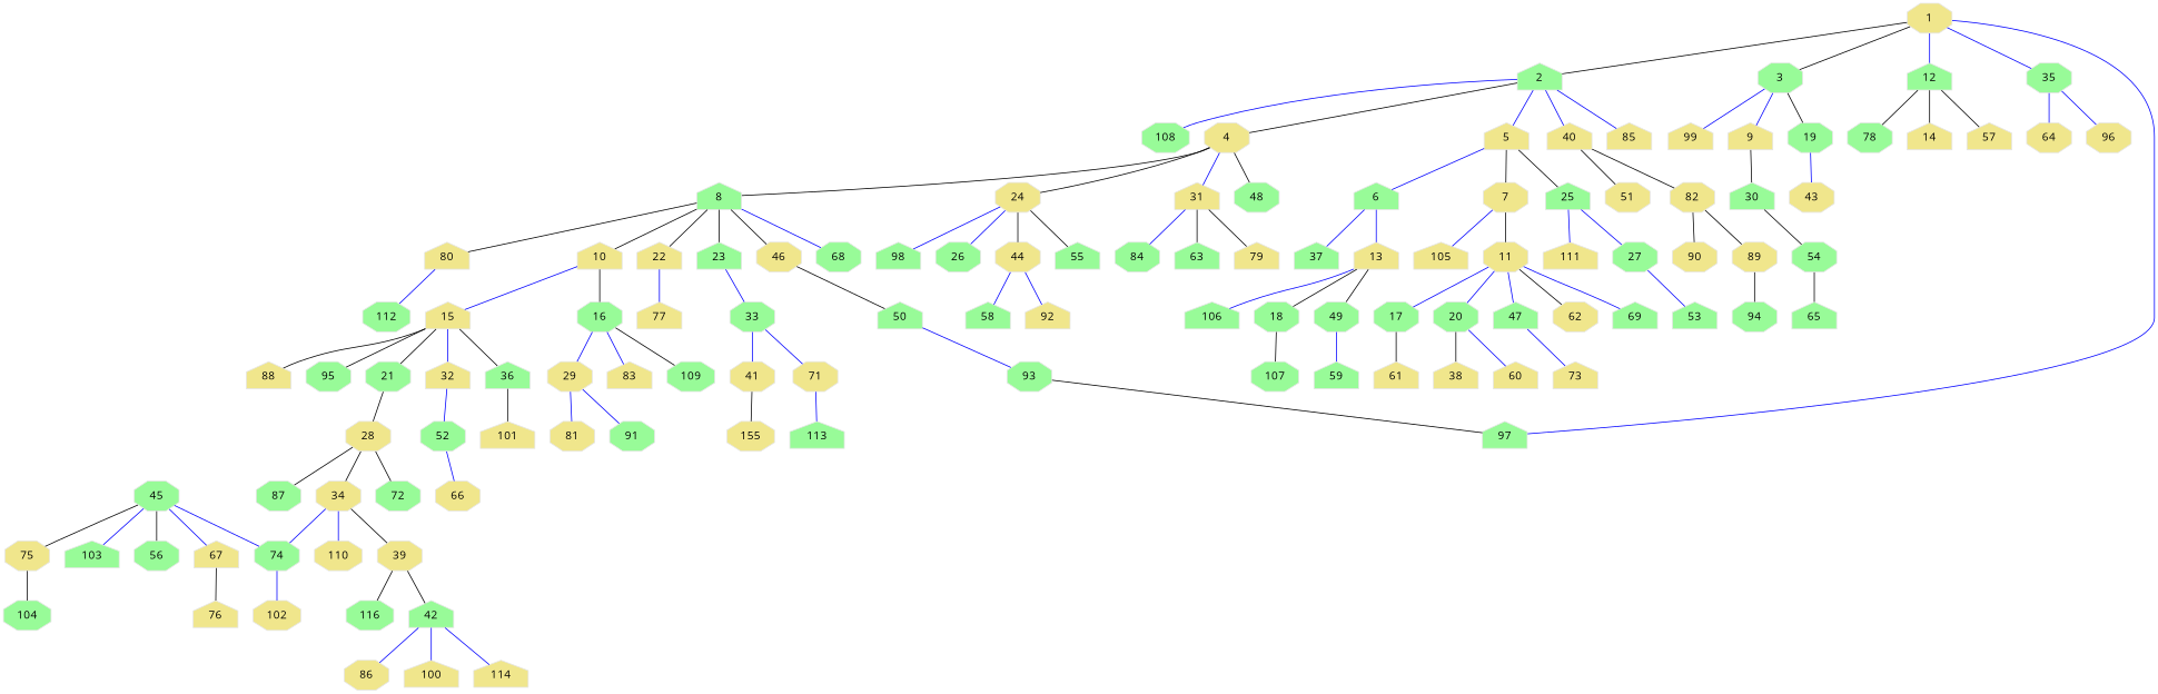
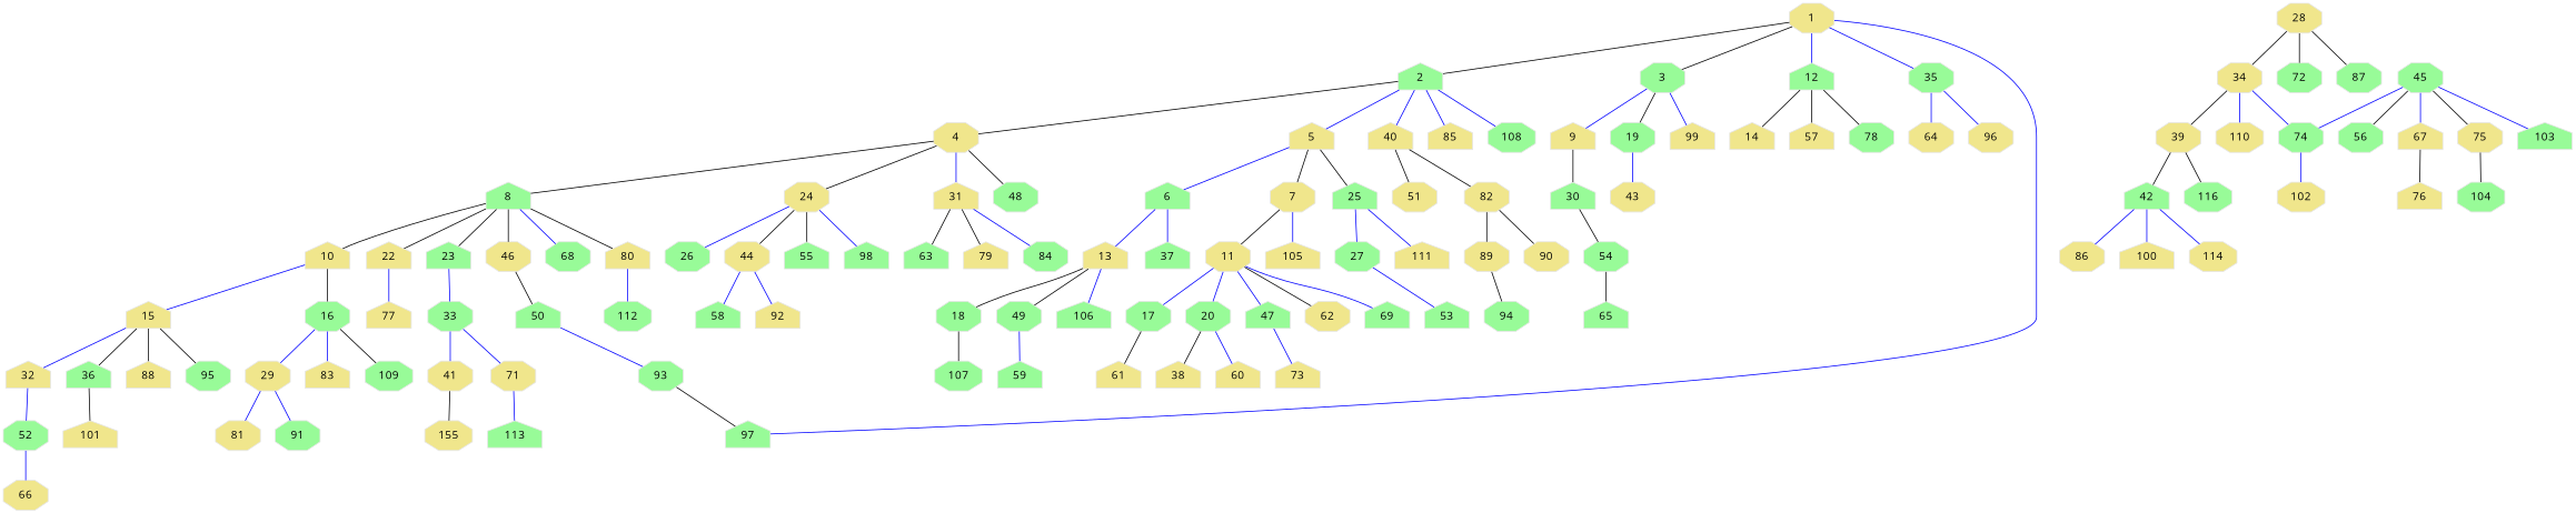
  graph {
    fontname="Open Sans"
    node [color=gray90 fillcolor=khaki fontname="Open Sans" shape=octagon style=filled]
    edge [color=blue fontname="Open Sans"]
    2 [fillcolor=palegreen shape=house]
    1
    3 [fillcolor=palegreen]
    12 [fillcolor=palegreen shape=house]
    35 [fillcolor=palegreen]
    97 [fillcolor=palegreen shape=house]
    4
    5 [shape=house]
    40 [shape=house]
    85 [shape=house]
    108 [fillcolor=palegreen]
    9 [shape=house]
    19 [fillcolor=palegreen]
    99 [shape=house]
    14 [shape=house]
    57 [shape=house]
    78 [fillcolor=palegreen]
    64
    96
    8 [fillcolor=palegreen shape=house]
    24
    31 [shape=house]
    48 [fillcolor=palegreen]
    6 [fillcolor=palegreen shape=house]
    7
    25 [fillcolor=palegreen shape=house]
    51
    82
    30 [fillcolor=palegreen shape=house]
    43
    10 [shape=house]
    22 [shape=house]
    23 [fillcolor=palegreen shape=house]
    46
    68 [fillcolor=palegreen]
    80 [shape=house]
    26 [fillcolor=palegreen]
    44
    55 [fillcolor=palegreen shape=house]
    98 [fillcolor=palegreen shape=house]
    63 [fillcolor=palegreen shape=house]
    79 [shape=house]
    84 [fillcolor=palegreen]
    13 [shape=house]
    37 [fillcolor=palegreen shape=house]
    11
    105 [shape=house]
    27 [fillcolor=palegreen]
    111 [shape=house]
    18 [fillcolor=palegreen]
    49 [fillcolor=palegreen]
    106 [fillcolor=palegreen shape=house]
    17 [fillcolor=palegreen]
    20 [fillcolor=palegreen]
    47 [fillcolor=palegreen shape=house]
    62
    69 [fillcolor=palegreen shape=house]
    15 [shape=house]
    16 [fillcolor=palegreen]
    77 [shape=house]
    33 [fillcolor=palegreen]
    50 [fillcolor=palegreen shape=house]
    112 [fillcolor=palegreen]
    54 [fillcolor=palegreen]
-   21 [fillcolor=palegreen]
    32 [shape=house]
    36 [fillcolor=palegreen shape=house]
    88 [shape=house]
    95 [fillcolor=palegreen]
    29
    83 [shape=house]
    109 [fillcolor=palegreen]
    61 [shape=house]
    38 [shape=house]
    60 [shape=house]
    73 [shape=house]
    107 [fillcolor=palegreen]
    59 [fillcolor=palegreen shape=house]
    28
    52 [fillcolor=palegreen]
    101 [shape=house]
    81
    91 [fillcolor=palegreen]
    34
    72 [fillcolor=palegreen]
    87 [fillcolor=palegreen]
    41
    71
    58 [fillcolor=palegreen shape=house]
    92 [shape=house]
    53 [fillcolor=palegreen shape=house]
    39
    110
    74 [fillcolor=palegreen]
    65 [fillcolor=palegreen shape=house]
    66
    n97 [label=155]
    113 [fillcolor=palegreen shape=house]
    42 [fillcolor=palegreen shape=house]
    116 [fillcolor=palegreen]
    45 [fillcolor=palegreen]
    56 [fillcolor=palegreen]
    67 [shape=house]
    75
    103 [fillcolor=palegreen shape=house]
    86
    100 [shape=house]
-   114 [shape=house]
+   114
    89
    90
    76 [shape=house]
    102
    104 [fillcolor=palegreen]
    93 [fillcolor=palegreen]
    94 [fillcolor=palegreen]
    2 -- 4 [color=black]
    2 -- 5
    2 -- 40
    2 -- 85
    2 -- 108
    1 -- 2 [color=black]
    1 -- 3 [color=black]
    1 -- 12
    1 -- 35
    1 -- 97
    3 -- 9
    3 -- 19 [color=black]
    3 -- 99
    12 -- 14 [color=black]
    12 -- 57 [color=black]
    12 -- 78 [color=black]
    35 -- 64
    35 -- 96
    4 -- 8 [color=black]
    4 -- 24 [color=black]
    4 -- 31
    4 -- 48 [color=black]
    5 -- 6
    5 -- 7 [color=black]
    5 -- 25 [color=black]
    40 -- 51 [color=black]
    40 -- 82 [color=black]
    9 -- 30 [color=black]
    19 -- 43
    8 -- 10 [color=black]
    8 -- 22 [color=black]
    8 -- 23 [color=black]
    8 -- 46 [color=black]
    8 -- 68
    8 -- 80 [color=black]
    24 -- 26
    24 -- 44 [color=black]
    24 -- 55 [color=black]
    24 -- 98
    31 -- 63 [color=black]
    31 -- 79 [color=black]
    31 -- 84
    6 -- 13
    6 -- 37
    7 -- 11 [color=black]
    7 -- 105
    25 -- 27
    25 -- 111
    82 -- 89 [color=black]
    82 -- 90 [color=black]
    30 -- 54 [color=black]
    10 -- 15
    10 -- 16 [color=black]
    22 -- 77
    23 -- 33
    46 -- 50 [color=black]
    80 -- 112
    44 -- 58
    44 -- 92
    13 -- 18 [color=black]
    13 -- 49 [color=black]
    13 -- 106
    11 -- 17
    11 -- 20
    11 -- 47
    11 -- 62 [color=black]
    11 -- 69
    27 -- 53
    18 -- 107 [color=black]
    49 -- 59
    17 -- 61 [color=black]
    20 -- 38 [color=black]
    20 -- 60
    47 -- 73
-   15 -- 21 [color=black]
    15 -- 32
    15 -- 36 [color=black]
    15 -- 88 [color=black]
    15 -- 95 [color=black]
    16 -- 29
    16 -- 83
    16 -- 109 [color=black]
    33 -- 41
    33 -- 71
    50 -- 93
    54 -- 65 [color=black]
-   21 -- 28 [color=black]
    32 -- 52
    36 -- 101 [color=black]
    29 -- 81
    29 -- 91
    28 -- 34 [color=black]
    28 -- 72 [color=black]
    28 -- 87 [color=black]
    52 -- 66
    34 -- 39 [color=black]
    34 -- 110
    34 -- 74
    41 -- n97 [color=black]
    71 -- 113
    39 -- 42 [color=black]
    39 -- 116 [color=black]
    74 -- 102
    42 -- 86
    42 -- 100
    42 -- 114
    45 -- 74
    45 -- 56 [color=black]
    45 -- 67
    45 -- 75 [color=black]
    45 -- 103
    67 -- 76 [color=black]
    75 -- 104 [color=black]
    89 -- 94 [color=black]
    93 -- 97 [color=black]
  }
